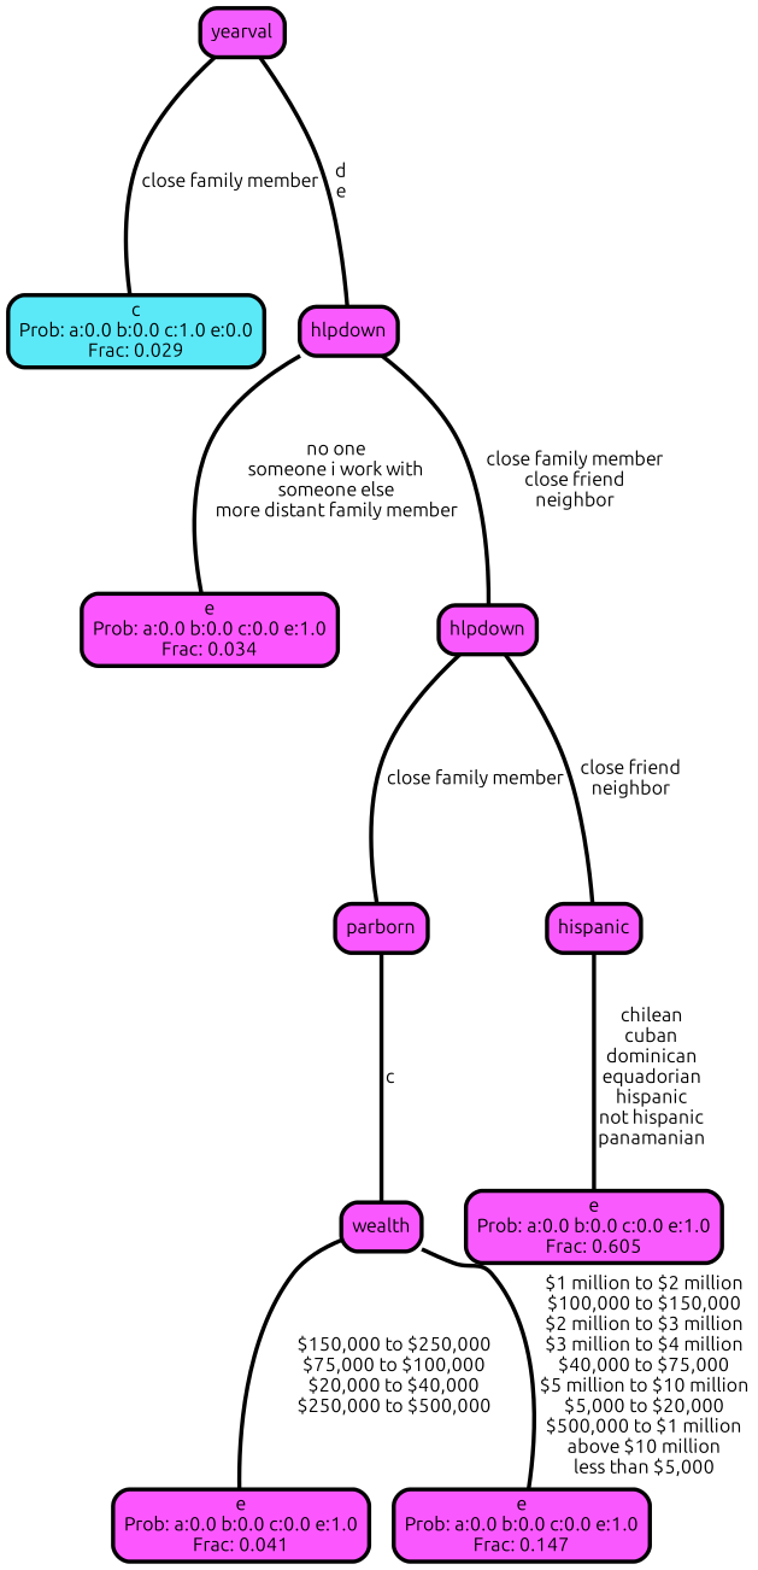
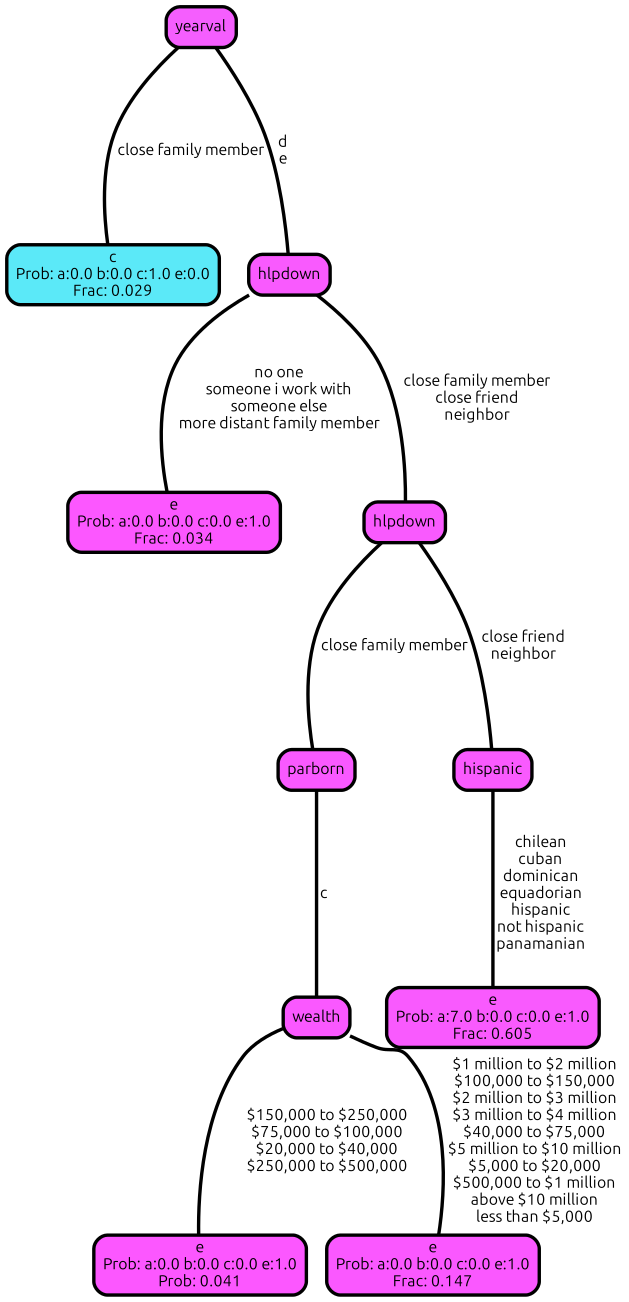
  graph {
    fontname=Ubuntu
    ranksep="0 equally"
    splines=straight
    node [color=black fillcolor="#f95afe" fontcolor=black fontname=Ubuntu penwidth=3 shape=box style="filled, rounded"]
    edge [color=black fontname=Ubuntu penwidth=3]
    n1 [fillcolor="#5be9f8" label="c\nProb: a:0.0 b:0.0 c:1.0 e:0.0\nFrac: 0.029"]
    n2 [fillcolor="#f55efe" label=yearval]
    n3 [label=hlpdown]
    n4 [fillcolor="#fc57ff" label="e\nProb: a:0.0 b:0.0 c:0.0 e:1.0\nFrac: 0.034"]
    n5 [label=hlpdown]
    n6 [fillcolor="#f959ff" label=parborn]
    n7 [label=hispanic]
-   n8 [fillcolor="#fc57ff" label="e\nProb: a:0.0 b:0.0 c:0.0 e:1.0\nFrac: 0.041"]
+   n8 [fillcolor="#fc57ff" label="e\nProb: a:0.0 b:0.0 c:0.0 e:1.0\nProb: 0.041"]
    n9 [fillcolor="#fa58ff" label=wealth]
    n10 [fillcolor="#fa58ff" label="e\nProb: a:0.0 b:0.0 c:0.0 e:1.0\nFrac: 0.147"]
-   n11 [label="e\nProb: a:0.0 b:0.0 c:0.0 e:1.0\nFrac: 0.605"]
+   n11 [label="e\nProb: a:7.0 b:0.0 c:0.0 e:1.0\nFrac: 0.605"]
    subgraph sub_1 {
      rank=same
    }
    n2 -- n1 [label=" close family member"]
    n2 -- n3 [label=" d\n e"]
    n3 -- n4 [label=" no one\n someone i work with\n someone else\n more distant family member"]
    n3 -- n5 [label=" close family member\n close friend\n neighbor"]
    n5 -- n6 [label=" close family member"]
    n5 -- n7 [label=" close friend\n neighbor"]
    n6 -- n9 [label=" c"]
    n7 -- n11 [label=" chilean\n cuban\n dominican\n equadorian\n hispanic\n not hispanic\n panamanian"]
    n9 -- n8 [label=" $150,000 to $250,000\n $75,000 to $100,000\n $20,000 to $40,000\n $250,000 to $500,000"]
    n9 -- n10 [label=" $1 million to $2 million\n $100,000 to $150,000\n $2 million to $3 million\n $3 million to $4 million\n $40,000 to $75,000\n $5 million to $10 million\n $5,000 to $20,000\n $500,000 to $1 million\n above $10 million\n less than $5,000"]
  }
